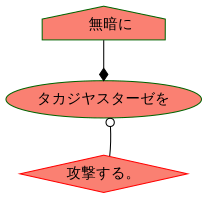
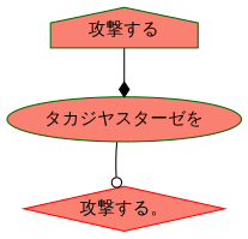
  digraph {
    fontname="Fira Sans"
    node [color=darkgreen fillcolor=salmon fontname="Fira Sans" style=filled]
    edge [fontname="Fira Sans"]
-   n1 [label="　無暗に" shape=house]
+   n1 [label="攻撃する" shape=house]
    n2 [label="タカジヤスターゼを" shape=ellipse]
    n3 [color=red label="攻撃する。" shape=diamond]
    n1 -> n2 [arrowhead=diamond]
-   n3 -> n2 [arrowhead=odot]
+   n2 -> n3 [arrowhead=odot]
  }
